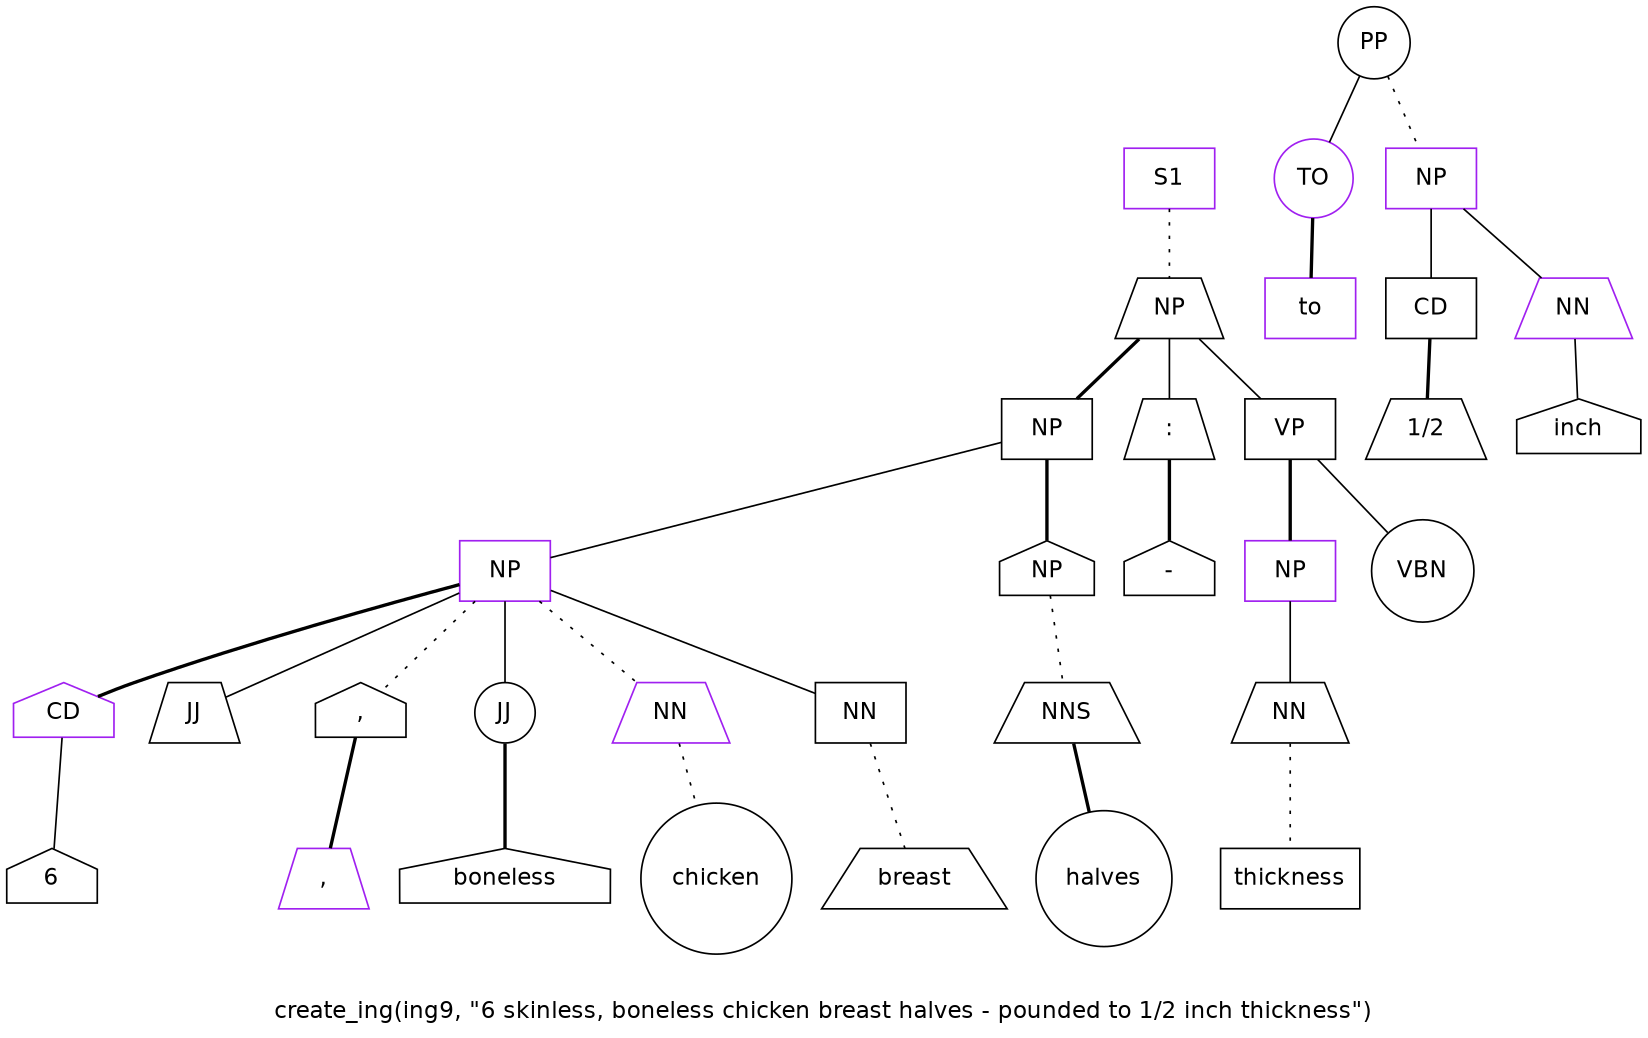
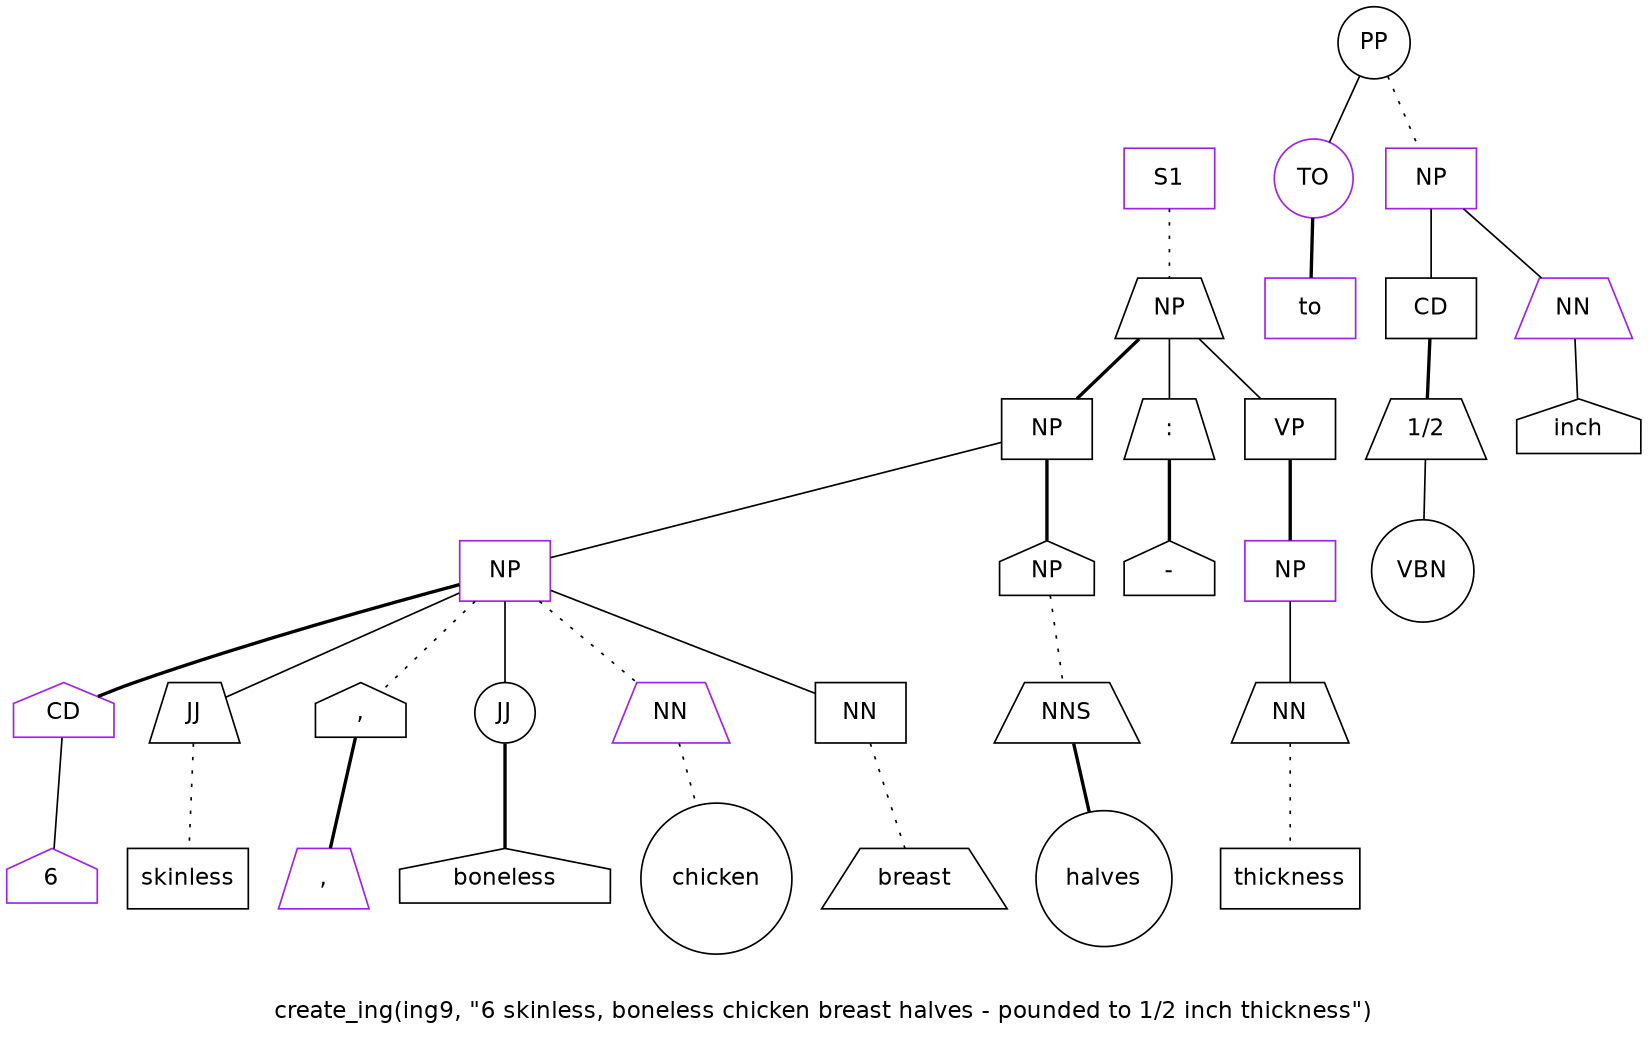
  graph {
    fontname="DejaVu Sans"
    label="create_ing(ing9, \"6 skinless, boneless chicken breast halves - pounded to 1/2 inch thickness\")"
    node [color=black fontname="DejaVu Sans" shape=box]
    edge [fontname="DejaVu Sans" style=solid]
    n1 [color=purple label=S1]
    n2 [label=NP shape=trapezium]
    n3 [label=NP]
    n4 [label=":" shape=trapezium]
    n5 [label=VP]
    n6 [color=purple label=NP]
    n7 [label=NP shape=house]
    n8 [label="-" shape=house]
    n9 [label=VBN shape=circle]
    n10 [color=purple label=NP]
    n11 [color=purple label=CD shape=house]
    n12 [label=JJ shape=trapezium]
    n13 [label="," shape=house]
    n14 [label=JJ shape=circle]
    n15 [color=purple label=NN shape=trapezium]
    n16 [label=NN]
    n17 [label=NNS shape=trapezium]
-   n18 [label=6 shape=house]
+   n18 [color=purple label=6 shape=house]
+   n19 [label=skinless]
    n20 [color=purple label="," shape=trapezium]
    n21 [label=boneless shape=house]
    n22 [label=chicken shape=circle]
    n23 [label=breast shape=trapezium]
    n24 [label=halves shape=circle]
    n25 [label=PP shape=circle]
    n26 [color=purple label=TO shape=circle]
    n27 [color=purple label=NP]
    n28 [label=NN shape=trapezium]
    n29 [color=purple label=to]
    n30 [label=CD]
    n31 [color=purple label=NN shape=trapezium]
    n32 [label="1/2" shape=trapezium]
    n33 [label=inch shape=house]
    n34 [label=thickness]
    n1 -- n2 [style=dotted]
    n2 -- n3 [style=bold]
    n2 -- n4
    n2 -- n5
    n3 -- n6
    n3 -- n7 [style=bold]
    n4 -- n8 [style=bold]
-   n5 -- n9
+   n32 -- n9
    n5 -- n10 [style=bold]
    n6 -- n11 [style=bold]
    n6 -- n12
    n6 -- n13 [style=dotted]
    n6 -- n14
    n6 -- n15 [style=dotted]
    n6 -- n16
    n7 -- n17 [style=dotted]
    n10 -- n28
    n11 -- n18
+   n12 -- n19 [style=dotted]
    n13 -- n20 [style=bold]
    n14 -- n21 [style=bold]
    n15 -- n22 [style=dotted]
    n16 -- n23 [style=dotted]
    n17 -- n24 [style=bold]
    n25 -- n26
    n25 -- n27 [style=dotted]
    n26 -- n29 [style=bold]
    n27 -- n30
    n27 -- n31
    n28 -- n34 [style=dotted]
    n30 -- n32 [style=bold]
    n31 -- n33
  }
